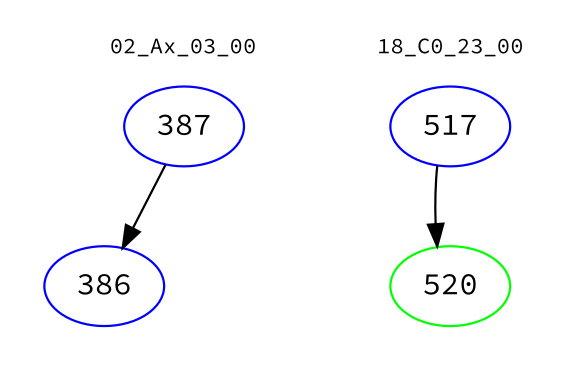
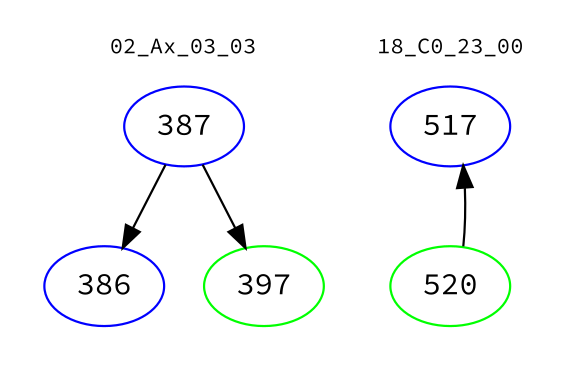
  digraph {
    fontname="Source Code Pro"
    node [color=blue fontname="Source Code Pro"]
    edge [color=black fontname="Source Code Pro"]
    n1 [label=387]
    n2 [label=386]
+   n3 [color=green label=397]
    n4 [label=517]
    n5 [color=green label=520]
    subgraph cluster_1 {
      color=white
      fontsize=10
-     label="02_Ax_03_00"
+     label="02_Ax_03_03"
      n1
      n2
+     n3
    }
    subgraph cluster_2 {
      color=white
      fontsize=10
      label="18_C0_23_00"
      n4
      n5
    }
    n1 -> n2
-   n4 -> n5
+   n1 -> n3
+   n5 -> n4
  }
